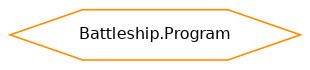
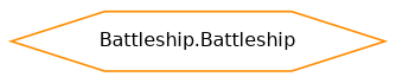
  digraph {
    rankdir=TB
-   n1 [color=darkorange fillcolor=white fontname=Helvetica fontsize=10 height=0.2 label="Battleship.Program" shape=hexagon style=filled width=0.4]
+   n1 [color=darkorange fillcolor=white fontname=Helvetica fontsize=10 height=0.2 label="Battleship.Battleship" shape=hexagon style=filled width=0.4]
  }
